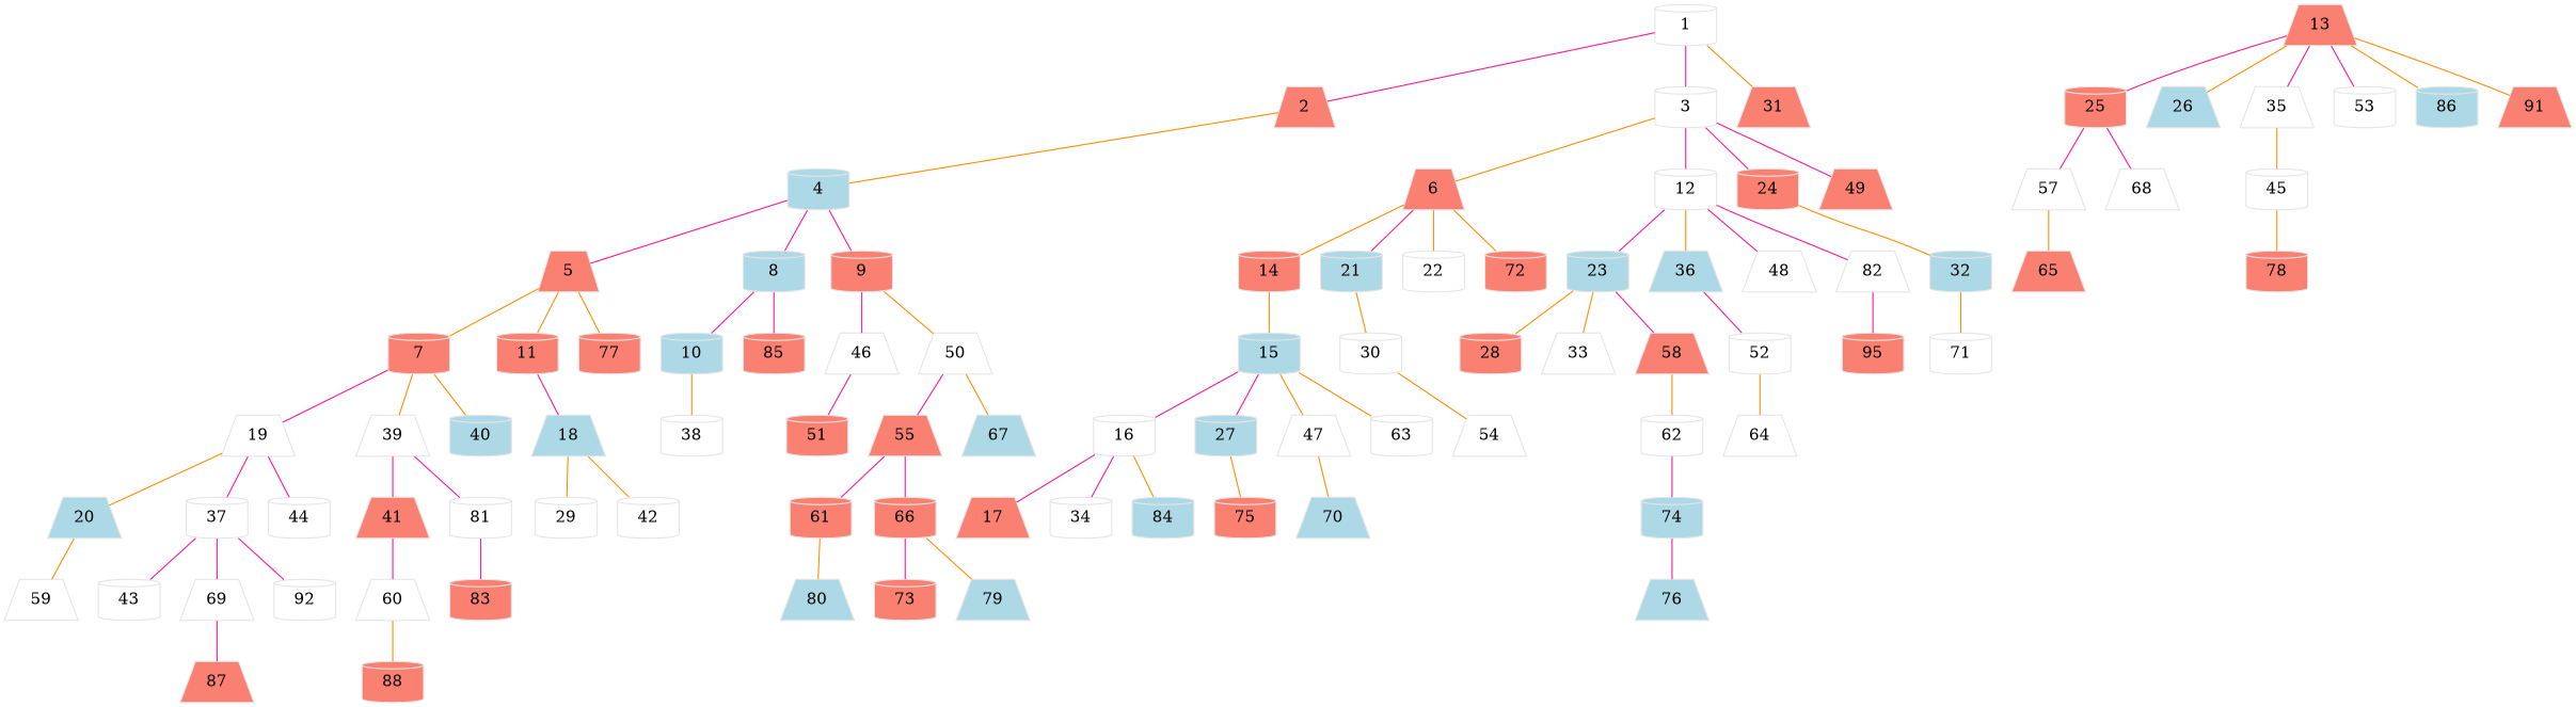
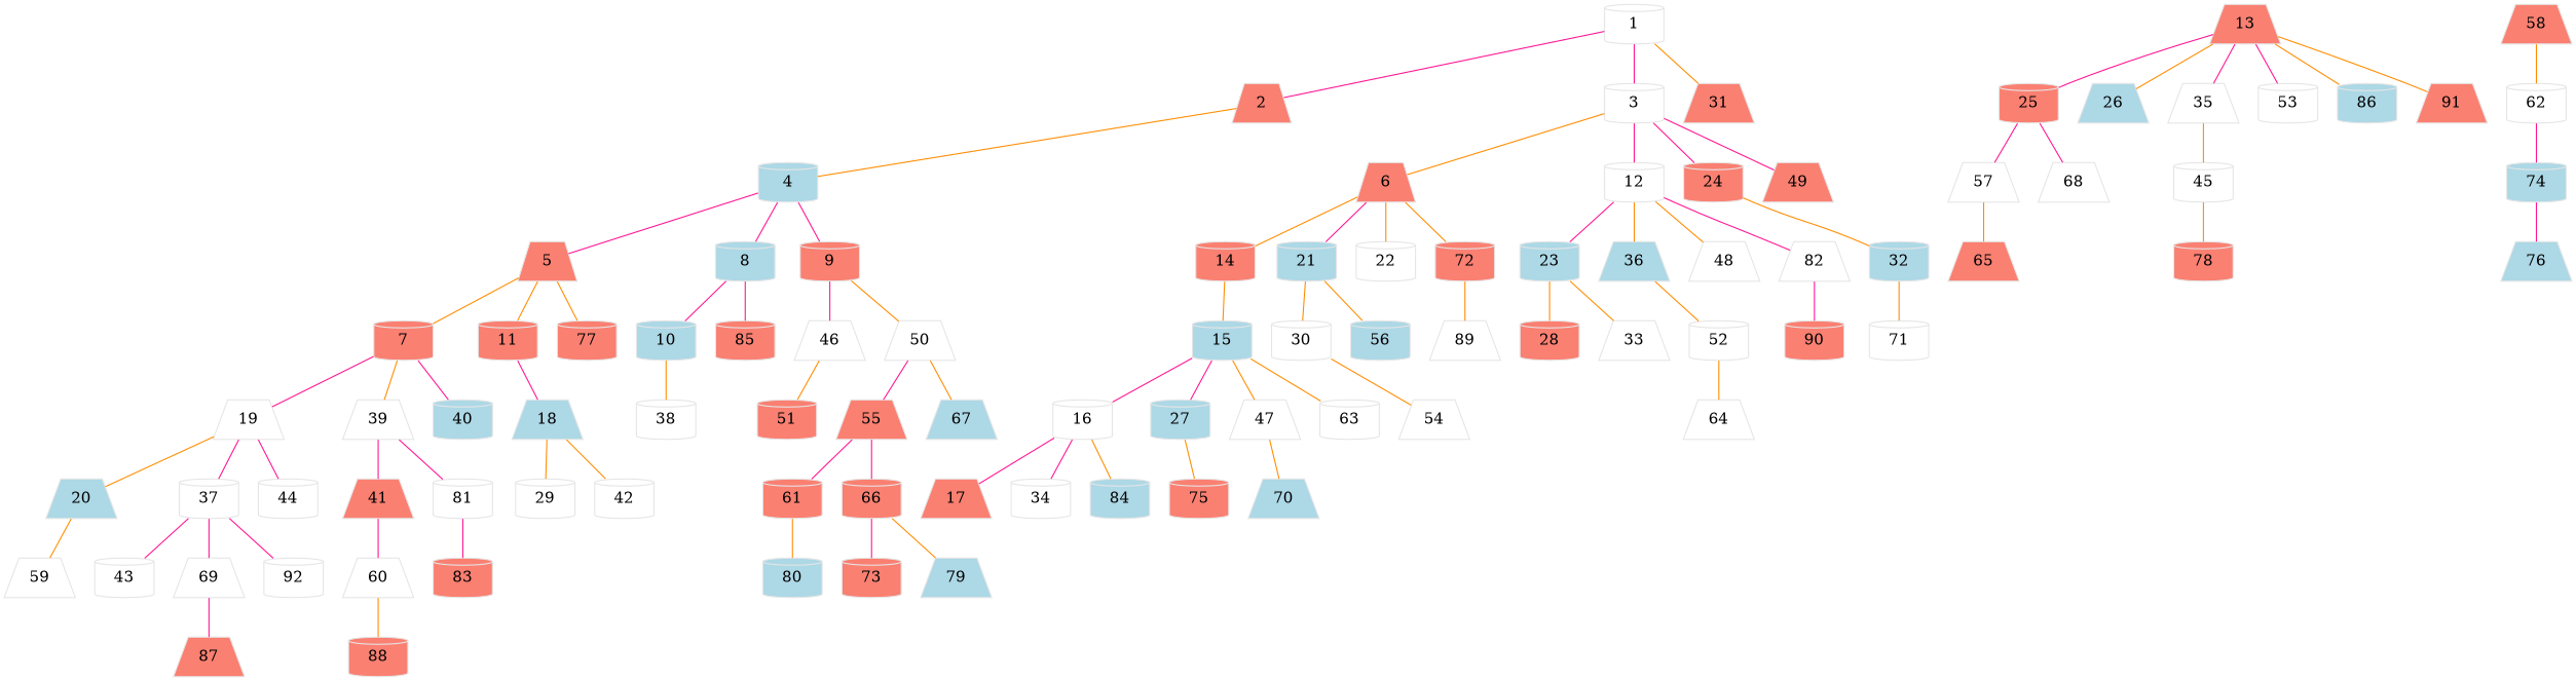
  graph {
    node [color=gray90 fillcolor=white shape=cylinder style=filled]
    edge [color=darkorange]
    2 [fillcolor=salmon shape=trapezium]
    1
    3
    31 [fillcolor=salmon shape=trapezium]
    4 [fillcolor=lightblue]
    6 [fillcolor=salmon shape=trapezium]
    12
    24 [fillcolor=salmon]
    49 [fillcolor=salmon shape=trapezium]
    5 [fillcolor=salmon shape=trapezium]
    8 [fillcolor=lightblue]
    9 [fillcolor=salmon]
    13 [fillcolor=salmon shape=trapezium]
    25 [fillcolor=salmon]
    26 [fillcolor=lightblue shape=trapezium]
    35 [shape=trapezium]
    53
    86 [fillcolor=lightblue]
    91 [fillcolor=salmon shape=trapezium]
    14 [fillcolor=salmon]
    21 [fillcolor=lightblue]
    22
    72 [fillcolor=salmon]
    23 [fillcolor=lightblue]
    36 [fillcolor=lightblue shape=trapezium]
    48 [shape=trapezium]
    82 [shape=trapezium]
    32 [fillcolor=lightblue]
    7 [fillcolor=salmon]
    11 [fillcolor=salmon]
    77 [fillcolor=salmon]
    10 [fillcolor=lightblue]
    85 [fillcolor=salmon]
    46 [shape=trapezium]
    50 [shape=trapezium]
    19 [shape=trapezium]
    39 [shape=trapezium]
    40 [fillcolor=lightblue]
    18 [fillcolor=lightblue shape=trapezium]
    15 [fillcolor=lightblue]
    30
+   56 [fillcolor=lightblue]
+   89 [shape=trapezium]
    20 [fillcolor=lightblue shape=trapezium]
    37
    44
    41 [fillcolor=salmon shape=trapezium]
    81
    38
    51 [fillcolor=salmon]
    55 [fillcolor=salmon shape=trapezium]
    67 [fillcolor=lightblue shape=trapezium]
    29
    42
    28 [fillcolor=salmon]
    33 [shape=trapezium]
    58 [fillcolor=salmon shape=trapezium]
    52
-   90 [fillcolor=salmon label=95]
+   90 [fillcolor=salmon]
    57 [shape=trapezium]
    68 [shape=trapezium]
    45
    16
    27 [fillcolor=lightblue]
    47 [shape=trapezium]
    63
    17 [fillcolor=salmon shape=trapezium]
    34
    84 [fillcolor=lightblue]
    75 [fillcolor=salmon]
    70 [fillcolor=lightblue shape=trapezium]
    59 [shape=trapezium]
    43
    69 [shape=trapezium]
    92
    54 [shape=trapezium]
    62
    71
    65 [fillcolor=salmon shape=trapezium]
    78 [fillcolor=salmon]
    64 [shape=trapezium]
    87 [fillcolor=salmon shape=trapezium]
    60 [shape=trapezium]
    83 [fillcolor=salmon]
    88 [fillcolor=salmon]
    61 [fillcolor=salmon]
    66 [fillcolor=salmon]
-   80 [fillcolor=lightblue shape=trapezium]
+   80 [fillcolor=lightblue]
    73 [fillcolor=salmon]
    79 [fillcolor=lightblue shape=trapezium]
    74 [fillcolor=lightblue]
    76 [fillcolor=lightblue shape=trapezium]
    2 -- 4
    1 -- 2 [color=deeppink]
    1 -- 3 [color=deeppink]
    1 -- 31
    3 -- 6
    3 -- 12 [color=deeppink]
    3 -- 24 [color=deeppink]
    3 -- 49 [color=deeppink]
    4 -- 5 [color=deeppink]
    4 -- 8 [color=deeppink]
    4 -- 9 [color=deeppink]
    6 -- 14
    6 -- 21 [color=deeppink]
    6 -- 22
    6 -- 72
    12 -- 23 [color=deeppink]
    12 -- 36
-   12 -- 48 [color=deeppink]
+   12 -- 48
    12 -- 82 [color=deeppink]
    24 -- 32
    5 -- 7
    5 -- 11
    5 -- 77
    8 -- 10 [color=deeppink]
    8 -- 85 [color=deeppink]
    9 -- 46 [color=deeppink]
    9 -- 50
    13 -- 25 [color=deeppink]
    13 -- 26
    13 -- 35 [color=deeppink]
    13 -- 53 [color=deeppink]
    13 -- 86
    13 -- 91
    25 -- 57 [color=deeppink]
    25 -- 68 [color=deeppink]
    35 -- 45
    14 -- 15
    21 -- 30
+   21 -- 56
+   72 -- 89
    23 -- 28
    23 -- 33
-   23 -- 58 [color=deeppink]
-   36 -- 52 [color=deeppink]
+   36 -- 52
    82 -- 90 [color=deeppink]
    32 -- 71
    7 -- 19 [color=deeppink]
    7 -- 39
-   7 -- 40
+   7 -- 40 [color=deeppink]
    11 -- 18 [color=deeppink]
    10 -- 38
-   46 -- 51 [color=deeppink]
+   46 -- 51
    50 -- 55 [color=deeppink]
    50 -- 67
    19 -- 20
    19 -- 37 [color=deeppink]
    19 -- 44 [color=deeppink]
    39 -- 41 [color=deeppink]
    39 -- 81 [color=deeppink]
    18 -- 29
    18 -- 42
    15 -- 16 [color=deeppink]
    15 -- 27 [color=deeppink]
    15 -- 47
    15 -- 63
    30 -- 54
    20 -- 59
    37 -- 43 [color=deeppink]
    37 -- 69 [color=deeppink]
    37 -- 92 [color=deeppink]
    41 -- 60 [color=deeppink]
    81 -- 83 [color=deeppink]
    55 -- 61 [color=deeppink]
    55 -- 66 [color=deeppink]
    58 -- 62
    52 -- 64
    57 -- 65
    45 -- 78
    16 -- 17 [color=deeppink]
    16 -- 34 [color=deeppink]
    16 -- 84
    27 -- 75
    47 -- 70
    69 -- 87 [color=deeppink]
    62 -- 74 [color=deeppink]
    60 -- 88
    61 -- 80
    66 -- 73 [color=deeppink]
    66 -- 79
    74 -- 76 [color=deeppink]
  }
